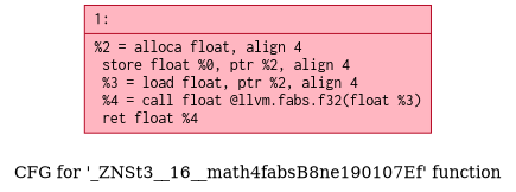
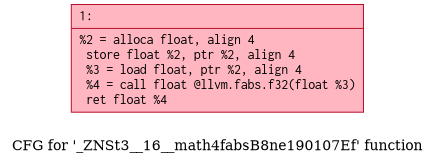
  digraph {
    label="CFG for '_ZNSt3__16__math4fabsB8ne190107Ef' function"
-   n1 [color="#b70d28ff" fillcolor=lightpink fontname=Courier label="{1:\l|  %2 = alloca float, align 4\l  store float %0, ptr %2, align 4\l  %3 = load float, ptr %2, align 4\l  %4 = call float @llvm.fabs.f32(float %3)\l  ret float %4\l}" shape=record style=filled]
+   n1 [color="#b70d28ff" fillcolor=lightpink fontname=Courier label="{1:\l|  %2 = alloca float, align 4\l  store float %2, ptr %2, align 4\l  %3 = load float, ptr %2, align 4\l  %4 = call float @llvm.fabs.f32(float %3)\l  ret float %4\l}" shape=record style=filled]
  }
